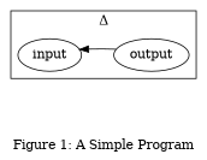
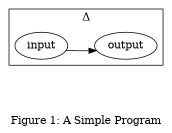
  digraph {
    label="\nFigure 1: A Simple Program"
    rankdir=LR
    input
    output
    subgraph cluster_1 {
      label="Δ"
      input
      output
    }
-   output -> input
+   input -> output
  }
